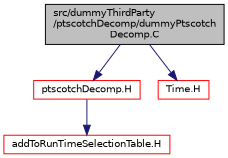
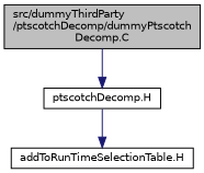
  digraph {
    node [color=black fontname=Helvetica fontsize=10 shape=record]
    edge [color=midnightblue fontname=Helvetica fontsize=10 labelfontname=Helvetica labelfontsize=10 style=solid]
    n1 [fillcolor=grey75 fontcolor=black height=0.2 label="src/dummyThirdParty\l/ptscotchDecomp/dummyPtscotch\lDecomp.C" style=filled width=0.4]
-   n2 [color=red height=0.2 label="ptscotchDecomp.H" width=0.4]
-   n3 [color=red height=0.2 label="Time.H" width=0.4]
-   n4 [color=red height=0.2 label="addToRunTimeSelectionTable.H" width=0.4]
+   n2 [height=0.2 label="ptscotchDecomp.H" width=0.4]
+   n4 [height=0.2 label="addToRunTimeSelectionTable.H" width=0.4]
    n1 -> n2
-   n1 -> n3
    n2 -> n4
  }
